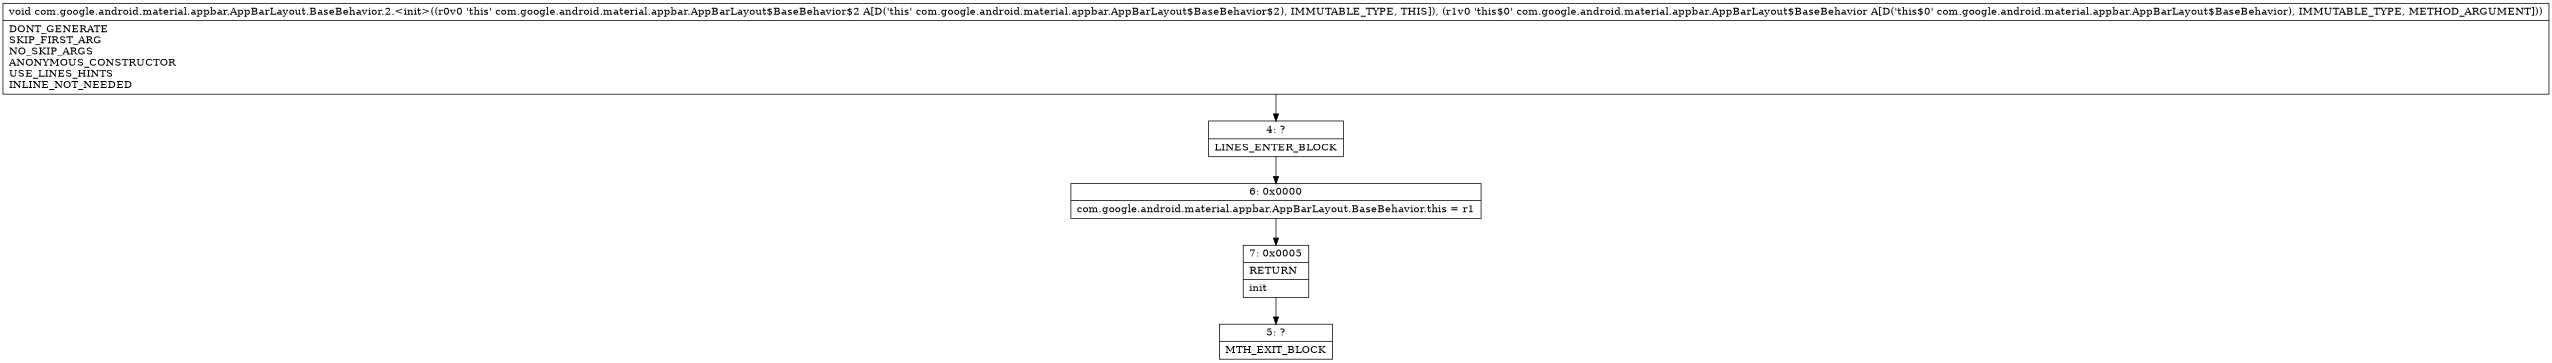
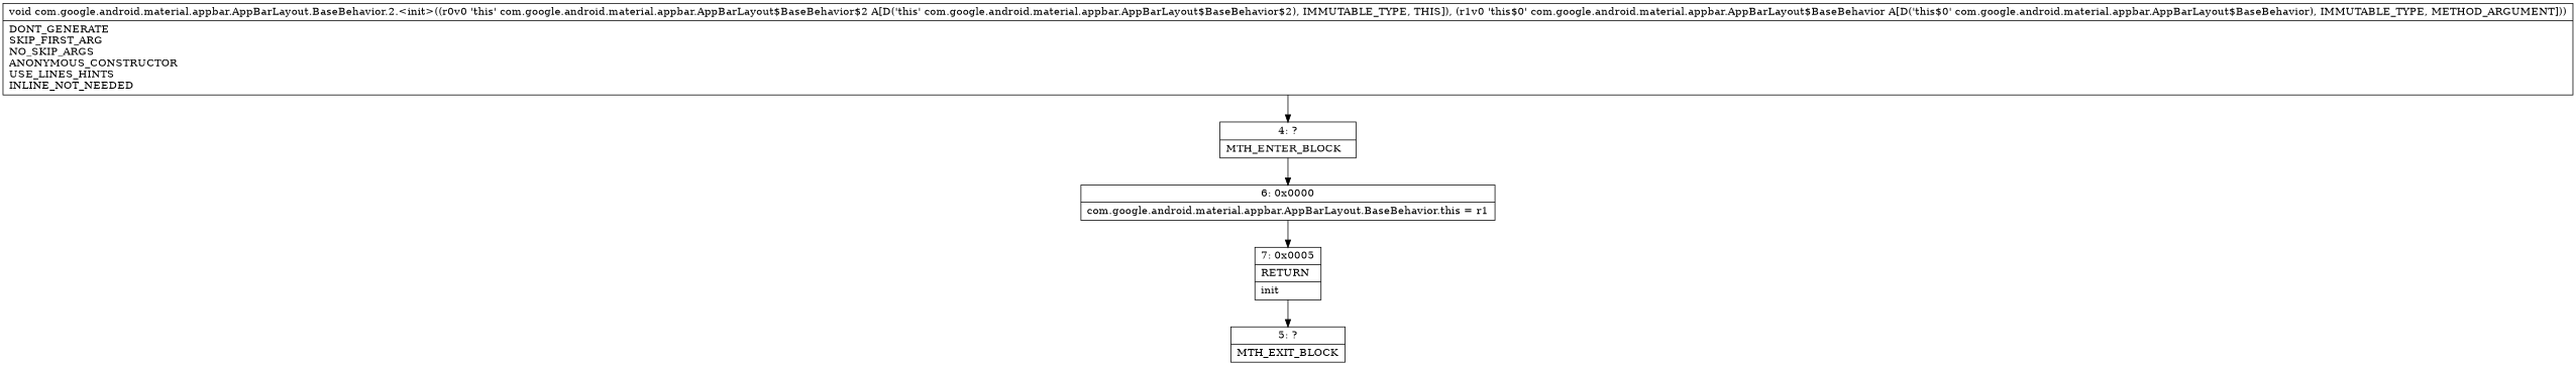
  digraph {
    node [shape=record]
-   n1 [label="{4\:\ ?|LINES_ENTER_BLOCK\l}"]
+   n1 [label="{4\:\ ?|MTH_ENTER_BLOCK\l}"]
    n2 [label="{6\:\ 0x0000|com.google.android.material.appbar.AppBarLayout.BaseBehavior.this = r1\l}"]
    n3 [label="{7\:\ 0x0005|RETURN\l|init\l}"]
    n4 [label="{5\:\ ?|MTH_EXIT_BLOCK\l}"]
    n5 [label="{void com.google.android.material.appbar.AppBarLayout.BaseBehavior.2.\<init\>((r0v0 'this' com.google.android.material.appbar.AppBarLayout$BaseBehavior$2 A[D('this' com.google.android.material.appbar.AppBarLayout$BaseBehavior$2), IMMUTABLE_TYPE, THIS]), (r1v0 'this$0' com.google.android.material.appbar.AppBarLayout$BaseBehavior A[D('this$0' com.google.android.material.appbar.AppBarLayout$BaseBehavior), IMMUTABLE_TYPE, METHOD_ARGUMENT]))  | DONT_GENERATE\lSKIP_FIRST_ARG\lNO_SKIP_ARGS\lANONYMOUS_CONSTRUCTOR\lUSE_LINES_HINTS\lINLINE_NOT_NEEDED\l}"]
    n1 -> n2
    n2 -> n3
    n3 -> n4
    n5 -> n1
  }
